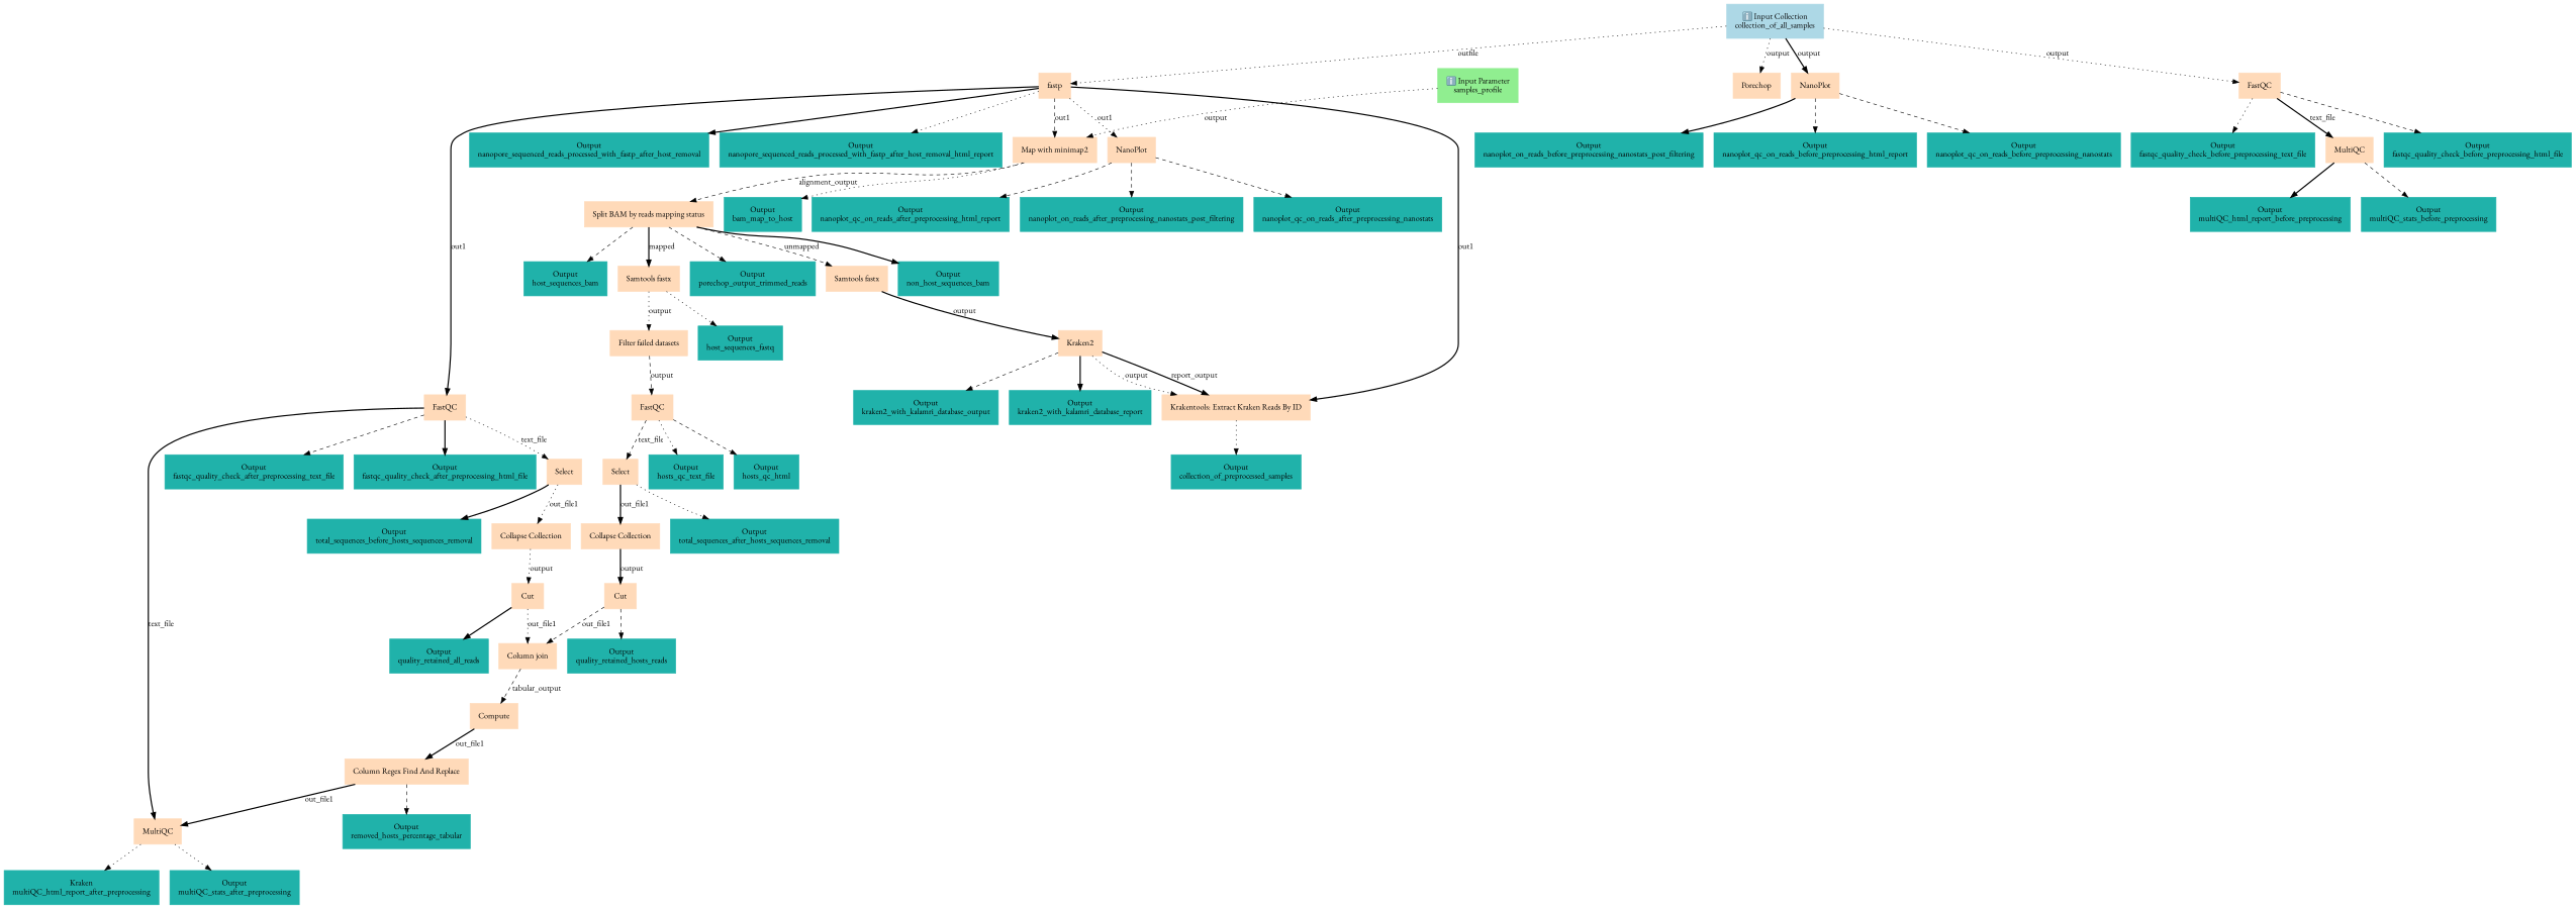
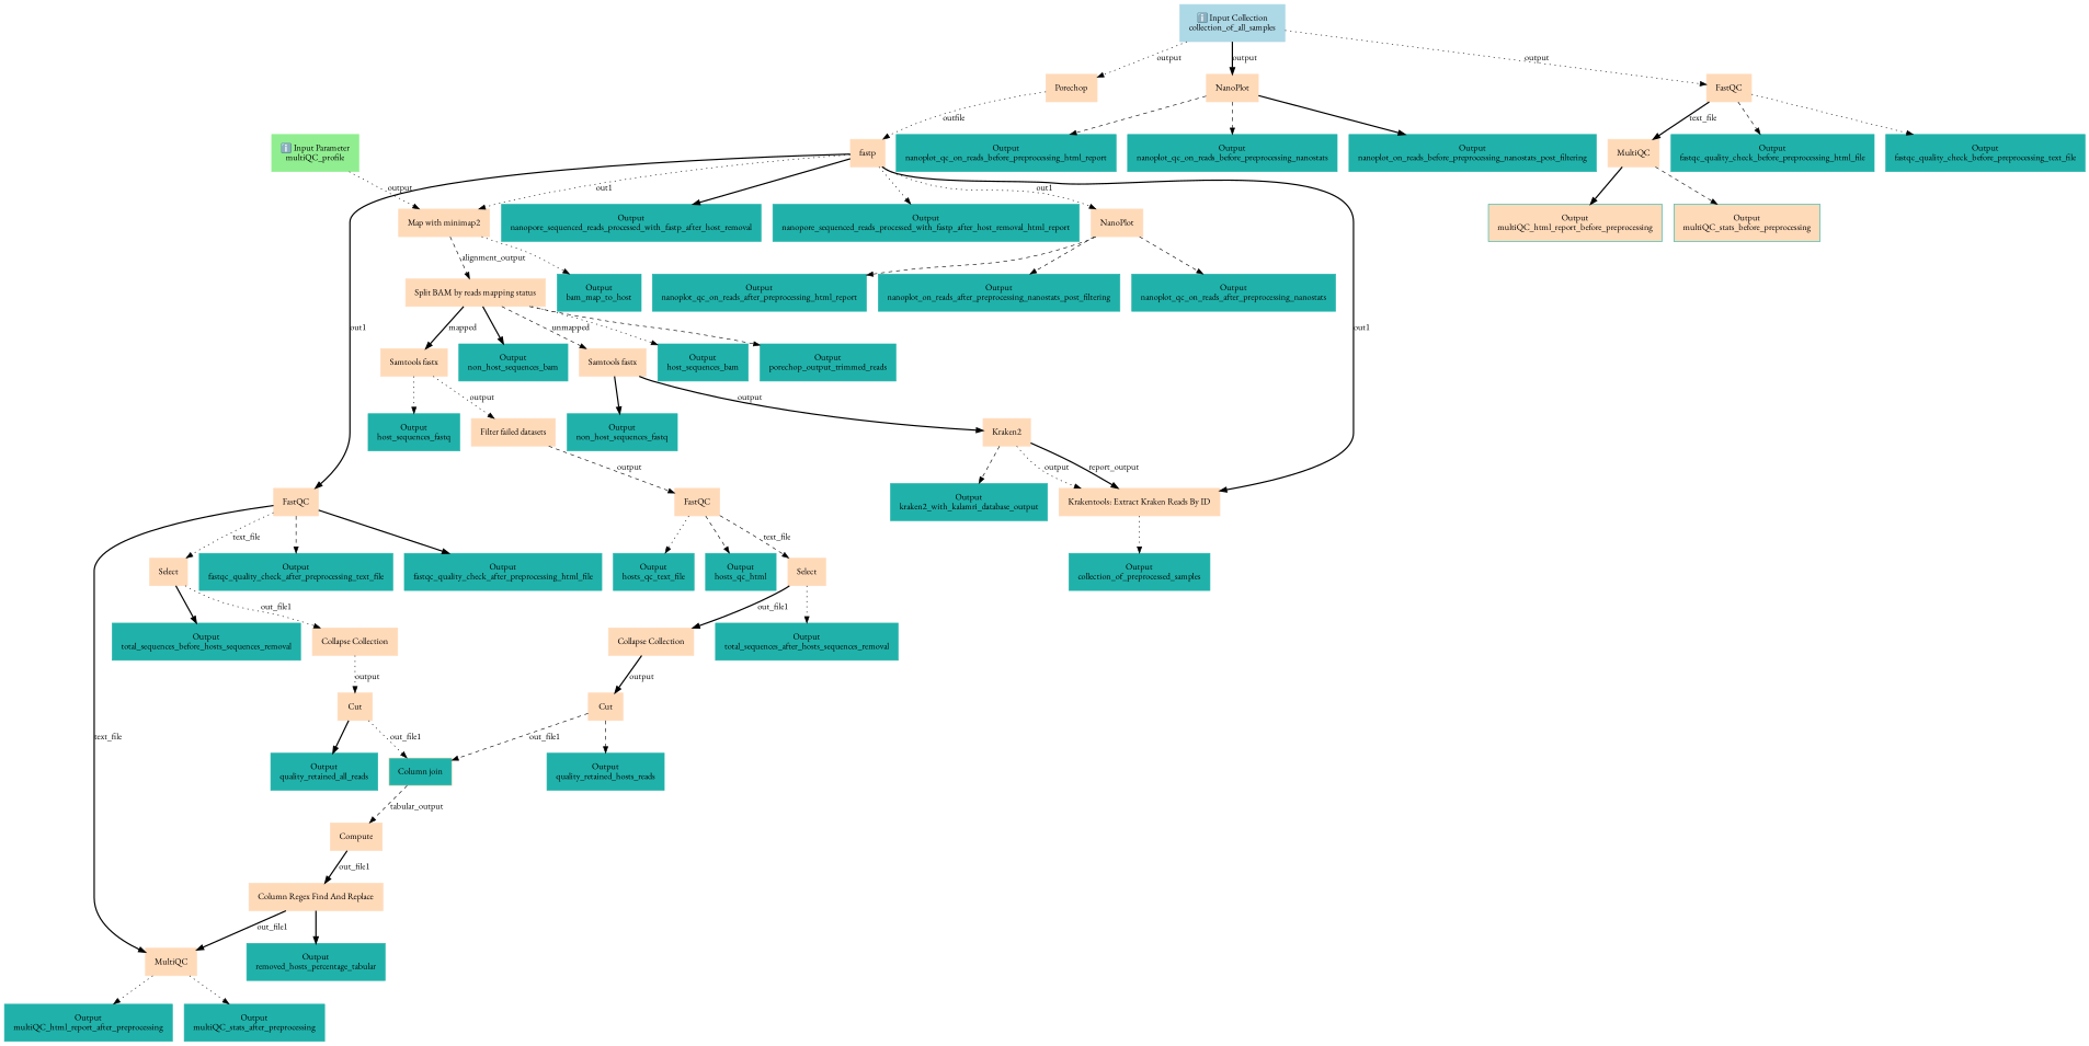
  digraph {
    fontname="EB Garamond"
    node [color=lightseagreen fontname="EB Garamond" margin="0.2,0.2" shape=box style=filled]
    edge [fontname="EB Garamond" style=dashed]
-   n1 [color=lightgreen label="ℹ️ Input Parameter\nsamples_profile"]
+   n1 [color=lightgreen label="ℹ️ Input Parameter\nmultiQC_profile"]
    n2 [color=peachpuff label="Map with minimap2"]
    n3 [label="Output\nbam_map_to_host"]
    n4 [color=peachpuff label="Split BAM by reads mapping status"]
    n5 [color=lightblue label="ℹ️ Input Collection\ncollection_of_all_samples"]
    n6 [color=peachpuff label=Porechop]
    n7 [color=peachpuff label=NanoPlot]
    n8 [color=peachpuff label=FastQC]
    n9 [color=peachpuff label=fastp]
    n10 [label="Output\nnanoplot_qc_on_reads_before_preprocessing_nanostats"]
    n11 [label="Output\nnanoplot_on_reads_before_preprocessing_nanostats_post_filtering"]
    n12 [label="Output\nnanoplot_qc_on_reads_before_preprocessing_html_report"]
    n13 [label="Output\nfastqc_quality_check_before_preprocessing_html_file"]
    n14 [label="Output\nfastqc_quality_check_before_preprocessing_text_file"]
    n15 [color=peachpuff label=MultiQC]
    n16 [label="Output\nporechop_output_trimmed_reads"]
    n17 [label="Output\nnanopore_sequenced_reads_processed_with_fastp_after_host_removal"]
    n18 [label="Output\nnanopore_sequenced_reads_processed_with_fastp_after_host_removal_html_report"]
    n19 [color=peachpuff label=NanoPlot]
    n20 [color=peachpuff label=FastQC]
    n21 [color=peachpuff label="Krakentools: Extract Kraken Reads By ID"]
-   n22 [label="Output\nmultiQC_stats_before_preprocessing"]
-   n23 [label="Output\nmultiQC_html_report_before_preprocessing"]
+   n22 [label="Output\nmultiQC_stats_before_preprocessing" fillcolor=peachpuff]
+   n23 [label="Output\nmultiQC_html_report_before_preprocessing" fillcolor=peachpuff]
    n24 [label="Output\nnanoplot_qc_on_reads_after_preprocessing_html_report"]
    n25 [label="Output\nnanoplot_on_reads_after_preprocessing_nanostats_post_filtering"]
    n26 [label="Output\nnanoplot_qc_on_reads_after_preprocessing_nanostats"]
    n27 [label="Output\nfastqc_quality_check_after_preprocessing_text_file"]
    n28 [label="Output\nfastqc_quality_check_after_preprocessing_html_file"]
    n29 [color=peachpuff label=Select]
    n30 [color=peachpuff label=MultiQC]
    n31 [label="Output\ncollection_of_preprocessed_samples"]
    n32 [label="Output\nnon_host_sequences_bam"]
    n33 [label="Output\nhost_sequences_bam"]
    n34 [color=peachpuff label="Samtools fastx"]
    n35 [color=peachpuff label="Samtools fastx"]
    n36 [label="Output\ntotal_sequences_before_hosts_sequences_removal"]
    n37 [color=peachpuff label="Collapse Collection"]
-   n38 [label="Kraken\nmultiQC_html_report_after_preprocessing"]
+   n38 [label="Output\nmultiQC_html_report_after_preprocessing"]
    n39 [label="Output\nmultiQC_stats_after_preprocessing"]
    n40 [label="Output\nhost_sequences_fastq"]
    n41 [color=peachpuff label="Filter failed datasets"]
+   n42 [label="Output\nnon_host_sequences_fastq"]
    n43 [color=peachpuff label=Kraken2]
    n44 [color=peachpuff label=Cut]
    n45 [color=peachpuff label=FastQC]
    n46 [label="Output\nkraken2_with_kalamri_database_output"]
-   n47 [label="Output\nkraken2_with_kalamri_database_report"]
    n48 [label="Output\nquality_retained_all_reads"]
-   n49 [color=peachpuff label="Column join"]
+   n49 [color=peachpuff label="Column join" fillcolor=lightseagreen]
    n50 [label="Output\nhosts_qc_text_file"]
    n51 [label="Output\nhosts_qc_html"]
    n52 [color=peachpuff label=Select]
    n53 [color=peachpuff label=Compute]
    n54 [label="Output\ntotal_sequences_after_hosts_sequences_removal"]
    n55 [color=peachpuff label="Collapse Collection"]
    n56 [color=peachpuff label=Cut]
    n57 [label="Output\nquality_retained_hosts_reads"]
    n58 [color=peachpuff label="Column Regex Find And Replace"]
    n59 [label="Output\nremoved_hosts_percentage_tabular"]
    n1 -> n2 [label=output style=dotted]
    n2 -> n3 [style=dotted]
    n2 -> n4 [label=alignment_output]
    n4 -> n16
    n4 -> n32 [style=bold]
-   n4 -> n33
+   n4 -> n33 [style=dotted]
    n4 -> n34 [label=mapped style=bold]
    n4 -> n35 [label=unmapped]
    n5 -> n6 [label=output style=dotted]
    n5 -> n7 [label=output style=bold]
    n5 -> n8 [label=output style=dotted]
-   n5 -> n9 [label=outfile style=dotted]
+   n6 -> n9 [label=outfile style=dotted]
    n7 -> n10
    n7 -> n11 [style=bold]
    n7 -> n12
    n8 -> n13
    n8 -> n14 [style=dotted]
    n8 -> n15 [label=text_file style=bold]
-   n9 -> n2 [label=out1]
+   n9 -> n2 [label=out1 style=dotted]
    n9 -> n17 [style=bold]
    n9 -> n18 [style=dotted]
    n9 -> n19 [label=out1 style=dotted]
    n9 -> n20 [label=out1 style=bold]
    n9 -> n21 [label=out1 style=bold]
    n15 -> n22
    n15 -> n23 [style=bold]
    n19 -> n24
    n19 -> n25
    n19 -> n26
    n20 -> n27
    n20 -> n28 [style=bold]
    n20 -> n29 [label=text_file style=dotted]
    n20 -> n30 [label=text_file style=bold]
    n21 -> n31 [style=dotted]
    n29 -> n36 [style=bold]
    n29 -> n37 [label=out_file1 style=dotted]
    n30 -> n38 [style=dotted]
    n30 -> n39 [style=dotted]
    n34 -> n40 [style=dotted]
    n34 -> n41 [label=output style=dotted]
+   n35 -> n42 [style=bold]
    n35 -> n43 [label=output style=bold]
    n37 -> n44 [label=output style=dotted]
    n41 -> n45 [label=output]
    n43 -> n21 [label=report_output style=bold]
    n43 -> n21 [label=output style=dotted]
    n43 -> n46
-   n43 -> n47 [style=bold]
    n44 -> n48 [style=bold]
    n44 -> n49 [label=out_file1 style=dotted]
    n45 -> n50 [style=dotted]
    n45 -> n51
    n45 -> n52 [label=text_file]
    n49 -> n53 [label=tabular_output]
    n52 -> n54 [style=dotted]
    n52 -> n55 [label=out_file1 style=bold]
    n53 -> n58 [label=out_file1 style=bold]
    n55 -> n56 [label=output style=bold]
    n56 -> n49 [label=out_file1]
    n56 -> n57
    n58 -> n30 [label=out_file1 style=bold]
-   n58 -> n59
+   n58 -> n59 [style=bold]
  }
